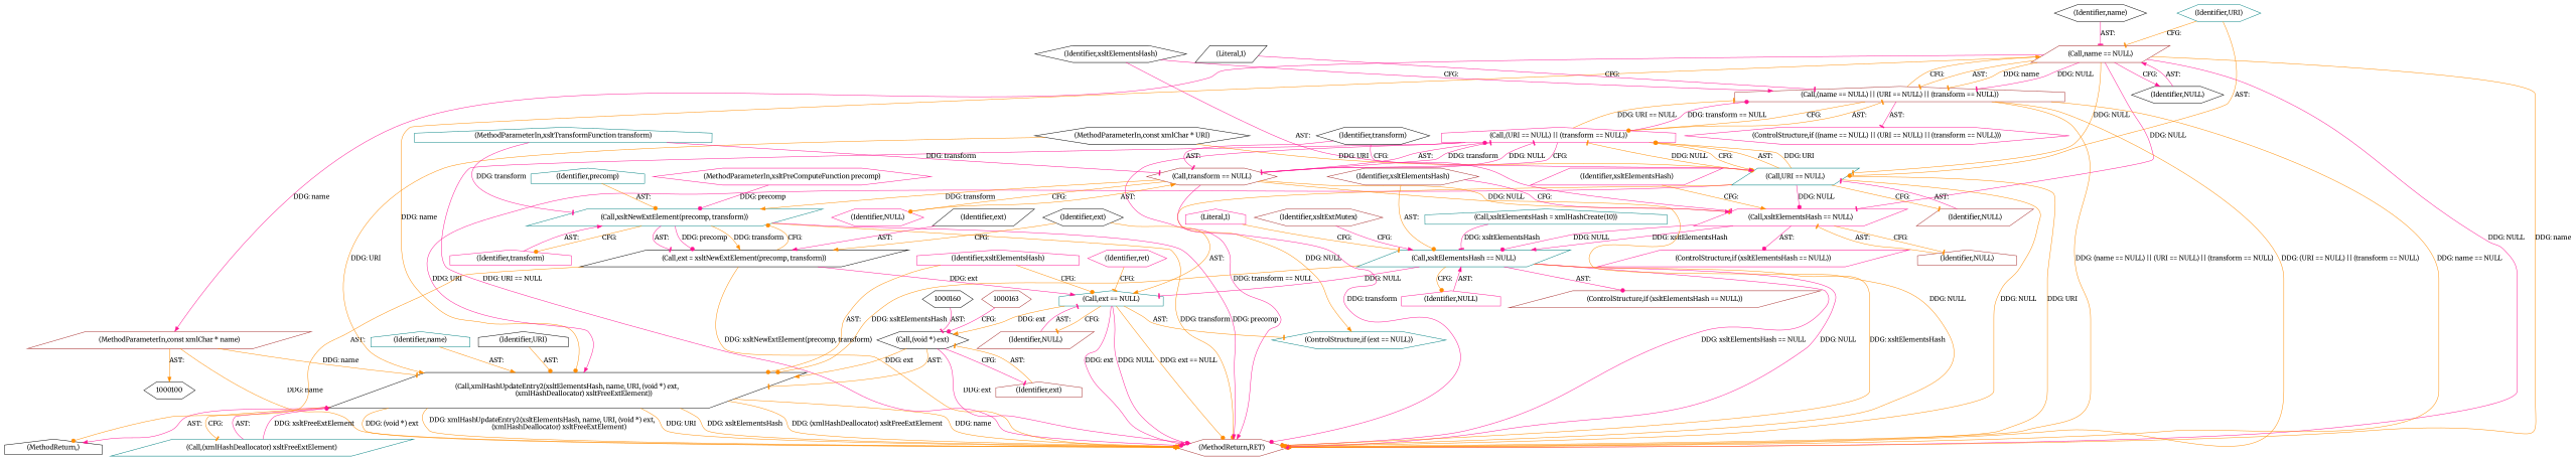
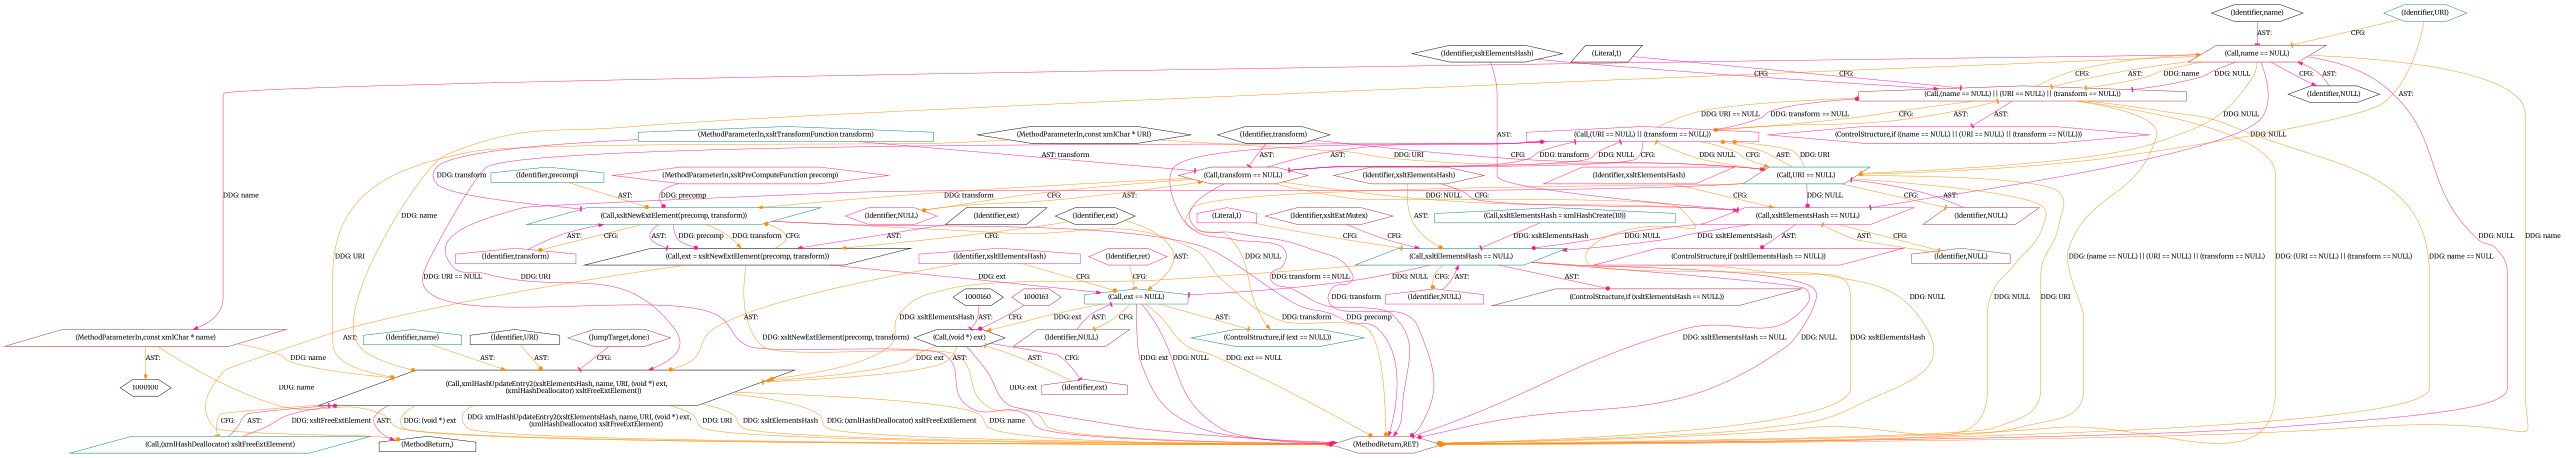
  digraph {
    fontname=Merriweather
    node [color=black fontname=Merriweather shape=hexagon]
    edge [arrowhead=tee color=darkorange fontname=Merriweather]
    n1 [color=brown label="(MethodParameterIn,const xmlChar * name)" shape=parallelogram]
    n2 [label="(Call,xmlHashUpdateEntry2(xsltElementsHash, name, URI, (void *) ext,\n                        (xmlHashDeallocator) xsltFreeExtElement))" shape=parallelogram]
    n3 [color=brown label="(MethodReturn,RET)"]
    1000100
    n5 [color=brown label="(Call,name == NULL)" shape=parallelogram]
    n6 [color=brown label="(Call,(name == NULL) || (URI == NULL) || (transform == NULL))" shape=house]
    n7 [color=teal label="(Call,URI == NULL)" shape=parallelogram]
    n8 [color=deeppink label="(Call,xsltElementsHash == NULL)" shape=parallelogram]
    n9 [label="(Identifier,NULL)"]
    n10 [label="(MethodReturn,)" shape=house]
    n11 [color=teal label="(Call,(xmlHashDeallocator) xsltFreeExtElement)" shape=parallelogram]
    n12 [color=deeppink label="(Call,(URI == NULL) || (transform == NULL))" shape=house]
    n13 [color=deeppink label="(ControlStructure,if ((name == NULL) || (URI == NULL) || (transform == NULL)))"]
    n14 [color=brown label="(Identifier,NULL)" shape=parallelogram]
    n15 [color=teal label="(ControlStructure,if (ext == NULL))"]
    n16 [color=teal label="(Call,xsltElementsHash == NULL)" shape=parallelogram]
    n17 [color=deeppink label="(ControlStructure,if (xsltElementsHash == NULL))" shape=parallelogram]
    n18 [color=brown label="(Identifier,NULL)" shape=house]
    n19 [color=brown label="(Call,transform == NULL)"]
    n20 [color=teal label="(Call,xsltNewExtElement(precomp, transform))" shape=parallelogram]
    n21 [color=deeppink label="(Identifier,NULL)"]
    n22 [label="(Call,ext = xsltNewExtElement(precomp, transform))" shape=parallelogram]
    n23 [color=deeppink label="(Identifier,transform)" shape=house]
    n24 [color=teal label="(Call,ext == NULL)" shape=house]
    n25 [color=deeppink label="(Identifier,NULL)" shape=house]
    n26 [color=brown label="(ControlStructure,if (xsltElementsHash == NULL))" shape=parallelogram]
    n27 [label="(Call,(void *) ext)"]
    n28 [color=brown label="(Identifier,NULL)" shape=parallelogram]
    n29 [color=brown label="(Identifier,ext)" shape=house]
    n30 [color=teal label="(Identifier,name)" shape=house]
    n31 [color=teal label="(Call,xsltElementsHash = xmlHashCreate(10))" shape=house]
    n32 [color=deeppink label="(Identifier,ret)"]
    n33 [label="(Identifier,URI)" shape=house]
    n34 [label="(Identifier,xsltElementsHash)"]
    n35 [label="(MethodParameterIn,const xmlChar * URI)"]
    n36 [color=teal label="(Identifier,URI)"]
    n37 [color=brown label="(Identifier,xsltElementsHash)"]
    n38 [color=deeppink label="(Literal,1)" shape=house]
    n39 [label="(Identifier,name)"]
    n40 [label="(Identifier,transform)"]
    n41 [color=deeppink label="(Identifier,xsltElementsHash)" shape=parallelogram]
+   n42 [color=brown label="(JumpTarget,done:)"]
    n43 [color=teal label="(MethodParameterIn,xsltTransformFunction transform)" shape=house]
    n44 [label="(Identifier,ext)" shape=parallelogram]
    n45 [color=teal label="(Identifier,precomp)" shape=house]
    n46 [label="(Literal,1)" shape=parallelogram]
    n47 [color=brown label="(Identifier,xsltExtMutex)"]
    n48 [color=deeppink label="(Identifier,xsltElementsHash)" shape=house]
    n49 [label="(Identifier,ext)"]
    n50 [color=deeppink label="(MethodParameterIn,xsltPreComputeFunction precomp)"]
    1000160
    1000163 [color=brown]
    n1 -> n2 [label="DDG: name"]
    n1 -> n3 [arrowhead=dot label="DDG: name"]
    n1 -> 1000100 [arrowhead=normal label="AST: "]
    n2 -> n3 [arrowhead=normal label="DDG: name"]
    n2 -> n3 [arrowhead=dot label="DDG: (void *) ext"]
    n2 -> n3 [arrowhead=normal label="DDG: xmlHashUpdateEntry2(xsltElementsHash, name, URI, (void *) ext,\n                        (xmlHashDeallocator) xsltFreeExtElement)"]
    n2 -> n3 [arrowhead=dot label="DDG: URI"]
    n2 -> n3 [arrowhead=dot label="DDG: xsltElementsHash"]
    n2 -> n3 [label="DDG: (xmlHashDeallocator) xsltFreeExtElement"]
    n2 -> n10 [arrowhead=normal color=deeppink label="AST: "]
    n2 -> n11 [label="CFG: "]
    n5 -> n1 [arrowhead=normal color=deeppink label="DDG: name"]
    n5 -> n2 [arrowhead=dot label="DDG: name"]
    n5 -> n3 [color=deeppink label="DDG: NULL"]
    n5 -> n3 [arrowhead=dot label="DDG: name"]
    n5 -> n6 [label="AST: "]
    n5 -> n6 [label="DDG: name"]
    n5 -> n6 [color=deeppink label="DDG: NULL"]
    n5 -> n7 [label="DDG: NULL"]
    n5 -> n8 [color=deeppink label="DDG: NULL"]
    n5 -> n9 [arrowhead=normal color=deeppink label="CFG: "]
    n6 -> n3 [label="DDG: (name == NULL) || (URI == NULL) || (transform == NULL)"]
    n6 -> n3 [arrowhead=dot label="DDG: (URI == NULL) || (transform == NULL)"]
    n6 -> n3 [arrowhead=normal label="DDG: name == NULL"]
    n6 -> n5 [arrowhead=normal label="CFG: "]
    n6 -> n12 [arrowhead=dot label="CFG: "]
    n6 -> n13 [color=deeppink label="AST: "]
    n7 -> n2 [arrowhead=normal color=deeppink label="DDG: URI"]
    n7 -> n3 [arrowhead=normal label="DDG: URI"]
    n7 -> n3 [arrowhead=normal label="DDG: NULL"]
    n7 -> n8 [arrowhead=dot color=deeppink label="DDG: NULL"]
    n7 -> n12 [arrowhead=dot label="AST: "]
    n7 -> n12 [arrowhead=dot label="DDG: URI"]
    n7 -> n12 [label="DDG: NULL"]
    n7 -> n14 [label="CFG: "]
    n7 -> n15 [arrowhead=normal label="DDG: NULL"]
    n8 -> n16 [arrowhead=normal color=deeppink label="DDG: xsltElementsHash"]
    n8 -> n16 [arrowhead=dot color=deeppink label="DDG: NULL"]
    n8 -> n17 [arrowhead=dot color=deeppink label="AST: "]
    n8 -> n18 [label="CFG: "]
    n9 -> n5 [arrowhead=normal color=deeppink label="AST: "]
    n11 -> n2 [color=deeppink label="AST: "]
    n11 -> n2 [arrowhead=dot color=deeppink label="DDG: xsltFreeExtElement"]
    n12 -> n3 [arrowhead=dot color=deeppink label="DDG: URI == NULL"]
    n12 -> n3 [arrowhead=normal color=deeppink label="DDG: transform == NULL"]
    n12 -> n6 [label="AST: "]
    n12 -> n6 [label="DDG: URI == NULL"]
    n12 -> n6 [arrowhead=dot color=deeppink label="DDG: transform == NULL"]
    n12 -> n7 [arrowhead=normal label="CFG: "]
    n12 -> n19 [color=deeppink label="CFG: "]
    n14 -> n7 [color=deeppink label="AST: "]
    n16 -> n2 [arrowhead=dot label="DDG: xsltElementsHash"]
    n16 -> n3 [color=deeppink label="DDG: xsltElementsHash == NULL"]
    n16 -> n3 [arrowhead=dot color=deeppink label="DDG: NULL"]
    n16 -> n3 [arrowhead=dot label="DDG: xsltElementsHash"]
    n16 -> n24 [color=deeppink label="DDG: NULL"]
    n16 -> n25 [arrowhead=dot label="CFG: "]
    n16 -> n26 [arrowhead=dot color=deeppink label="AST: "]
    n18 -> n8 [label="AST: "]
    n19 -> n3 [arrowhead=dot color=deeppink label="DDG: transform"]
    n19 -> n3 [arrowhead=dot label="DDG: NULL"]
    n19 -> n8 [label="DDG: NULL"]
    n19 -> n12 [arrowhead=dot color=deeppink label="AST: "]
    n19 -> n12 [color=deeppink label="DDG: transform"]
    n19 -> n12 [color=deeppink label="DDG: NULL"]
    n19 -> n20 [arrowhead=normal label="DDG: transform"]
    n19 -> n21 [arrowhead=dot label="CFG: "]
    n20 -> n3 [arrowhead=dot label="DDG: transform"]
    n20 -> n3 [arrowhead=normal color=deeppink label="DDG: precomp"]
    n20 -> n22 [color=deeppink label="AST: "]
    n20 -> n22 [arrowhead=dot color=deeppink label="DDG: precomp"]
    n20 -> n22 [arrowhead=normal label="DDG: transform"]
    n20 -> n23 [arrowhead=dot label="CFG: "]
    n21 -> n19 [arrowhead=normal label="AST: "]
    n22 -> n3 [label="DDG: xsltNewExtElement(precomp, transform)"]
    n22 -> n10 [arrowhead=dot label="AST: "]
    n22 -> n20 [arrowhead=dot label="CFG: "]
    n22 -> n24 [arrowhead=normal color=deeppink label="DDG: ext"]
    n23 -> n20 [arrowhead=normal color=deeppink label="AST: "]
    n24 -> n3 [arrowhead=dot color=deeppink label="DDG: NULL"]
    n24 -> n3 [arrowhead=dot label="DDG: ext == NULL"]
    n24 -> n3 [arrowhead=normal color=deeppink label="DDG: ext"]
    n24 -> n15 [label="AST: "]
    n24 -> n27 [arrowhead=normal label="DDG: ext"]
    n24 -> n28 [label="CFG: "]
    n25 -> n16 [arrowhead=normal color=deeppink label="AST: "]
    n27 -> n2 [label="AST: "]
    n27 -> n2 [arrowhead=normal label="DDG: ext"]
    n27 -> n3 [arrowhead=normal color=deeppink label="DDG: ext"]
    n27 -> n29 [color=deeppink label="CFG: "]
    n28 -> n24 [color=deeppink label="AST: "]
    n29 -> n27 [label="AST: "]
    n30 -> n2 [arrowhead=normal label="AST: "]
    n31 -> n16 [color=deeppink label="DDG: xsltElementsHash"]
    n32 -> n24 [label="CFG: "]
    n33 -> n2 [arrowhead=dot label="AST: "]
    n34 -> n6 [arrowhead=normal color=deeppink label="CFG: "]
    n34 -> n8 [color=deeppink label="AST: "]
    n35 -> n2 [arrowhead=normal label="DDG: URI"]
    n35 -> n7 [arrowhead=dot label="DDG: URI"]
    n36 -> n5 [label="CFG: "]
    n36 -> n7 [arrowhead=dot label="AST: "]
    n37 -> n8 [arrowhead=normal color=deeppink label="CFG: "]
    n37 -> n16 [arrowhead=dot label="AST: "]
    n38 -> n16 [label="CFG: "]
    n39 -> n5 [color=deeppink label="AST: "]
    n40 -> n7 [arrowhead=normal color=deeppink label="CFG: "]
    n40 -> n19 [color=deeppink label="AST: "]
    n41 -> n8 [arrowhead=normal label="CFG: "]
-   n43 -> n19 [color=deeppink label="DDG: transform"]
+   n42 -> n2 [color=deeppink label="CFG: "]
+   n43 -> n19 [color=deeppink label="AST: transform"]
    n43 -> n20 [color=deeppink label="DDG: transform"]
    n44 -> n22 [arrowhead=normal color=deeppink label="AST: "]
    n45 -> n20 [arrowhead=dot label="AST: "]
    n46 -> n6 [color=deeppink label="CFG: "]
    n47 -> n16 [arrowhead=normal color=deeppink label="CFG: "]
    n48 -> n2 [arrowhead=dot label="AST: "]
    n48 -> n24 [arrowhead=dot label="CFG: "]
    n49 -> n22 [arrowhead=normal label="CFG: "]
    n49 -> n24 [arrowhead=normal label="AST: "]
    n50 -> n20 [arrowhead=dot color=deeppink label="DDG: precomp"]
    1000160 -> n27 [color=deeppink label="AST: "]
    1000163 -> n27 [arrowhead=dot color=deeppink label="CFG: "]
  }
